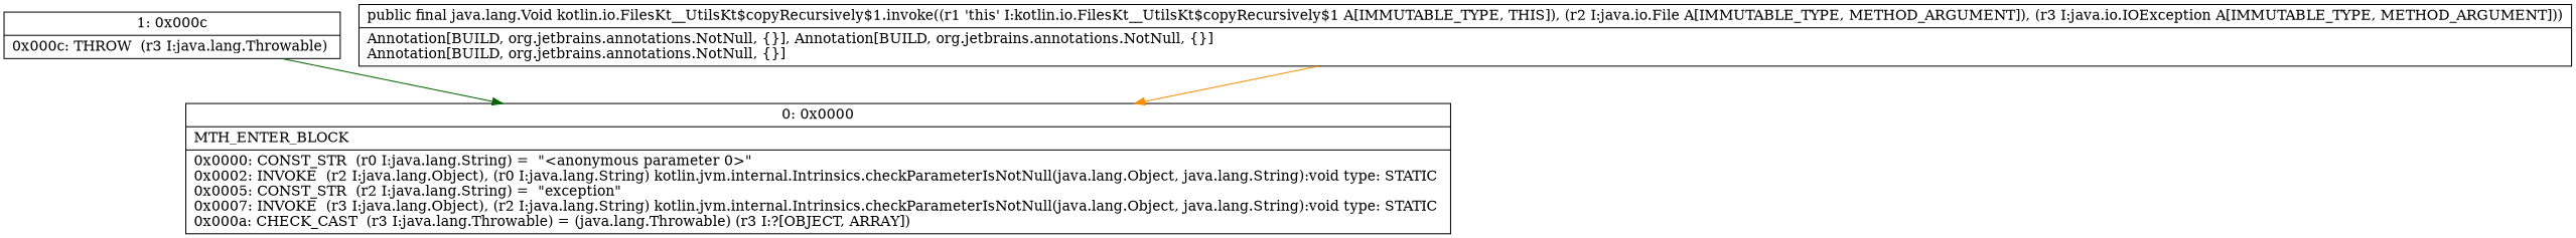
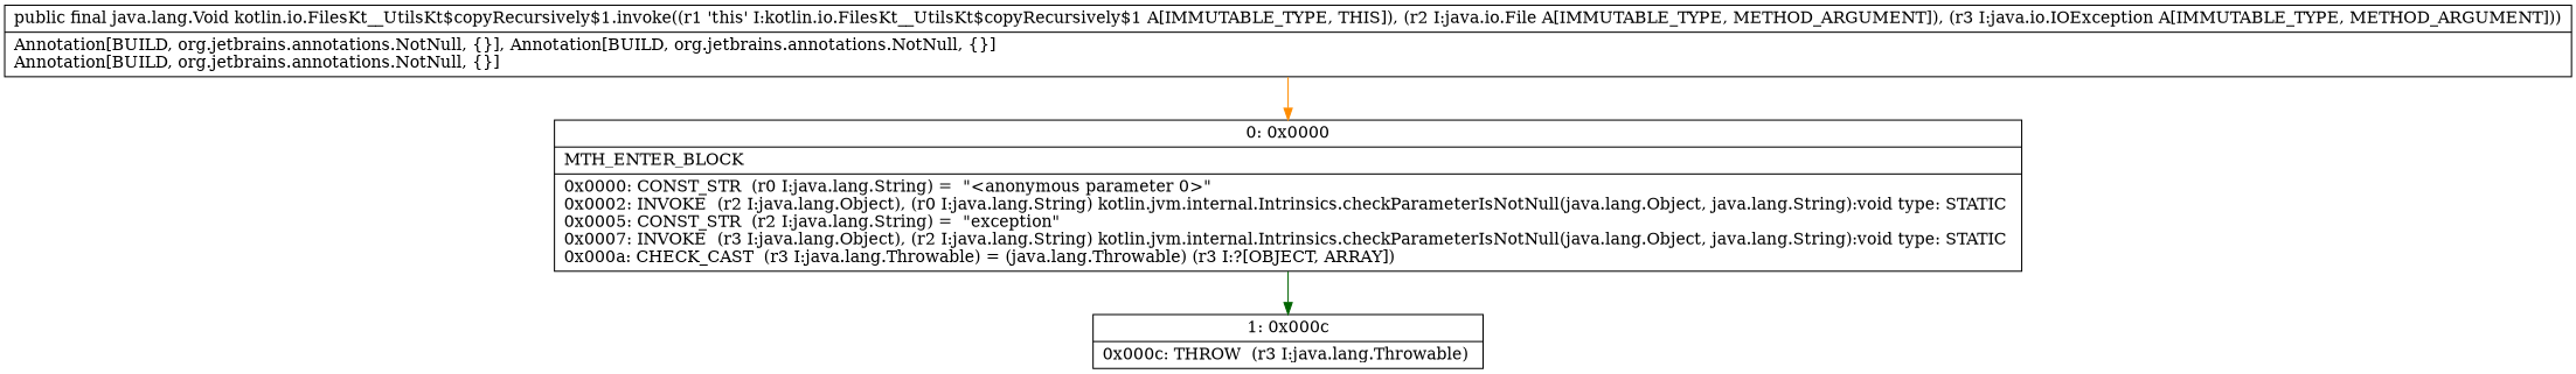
  digraph {
    node [shape=record]
    n1 [label="{0\:\ 0x0000|MTH_ENTER_BLOCK\l|0x0000: CONST_STR  (r0 I:java.lang.String) =  \"\<anonymous parameter 0\>\" \l0x0002: INVOKE  (r2 I:java.lang.Object), (r0 I:java.lang.String) kotlin.jvm.internal.Intrinsics.checkParameterIsNotNull(java.lang.Object, java.lang.String):void type: STATIC \l0x0005: CONST_STR  (r2 I:java.lang.String) =  \"exception\" \l0x0007: INVOKE  (r3 I:java.lang.Object), (r2 I:java.lang.String) kotlin.jvm.internal.Intrinsics.checkParameterIsNotNull(java.lang.Object, java.lang.String):void type: STATIC \l0x000a: CHECK_CAST  (r3 I:java.lang.Throwable) = (java.lang.Throwable) (r3 I:?[OBJECT, ARRAY]) \l}"]
    n2 [label="{1\:\ 0x000c|0x000c: THROW  (r3 I:java.lang.Throwable) \l}"]
    n3 [label="{public final java.lang.Void kotlin.io.FilesKt__UtilsKt$copyRecursively$1.invoke((r1 'this' I:kotlin.io.FilesKt__UtilsKt$copyRecursively$1 A[IMMUTABLE_TYPE, THIS]), (r2 I:java.io.File A[IMMUTABLE_TYPE, METHOD_ARGUMENT]), (r3 I:java.io.IOException A[IMMUTABLE_TYPE, METHOD_ARGUMENT]))  | Annotation[BUILD, org.jetbrains.annotations.NotNull, \{\}], Annotation[BUILD, org.jetbrains.annotations.NotNull, \{\}]\lAnnotation[BUILD, org.jetbrains.annotations.NotNull, \{\}]\l}"]
-   n2 -> n1 [color=darkgreen]
+   n1 -> n2 [color=darkgreen]
    n3 -> n1 [color=darkorange]
  }
